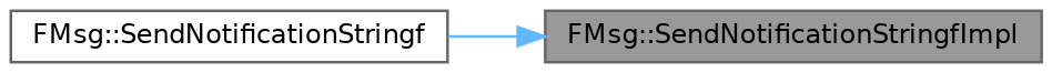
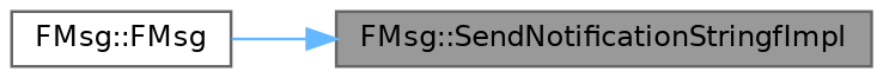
  digraph {
    rankdir=RL
    node [fontname=Helvetica fontsize=10 shape=box style=filled]
    n1 [color=gray40 fillcolor=grey60 fontcolor=black height=0.2 label="FMsg::SendNotificationStringfImpl" width=0.4]
-   n2 [color=grey40 fillcolor=white height=0.2 label="FMsg::SendNotificationStringf" width=0.4]
+   n2 [color=grey40 fillcolor=white height=0.2 label="FMsg::FMsg" width=0.4]
    n1 -> n2 [color=steelblue1 dir=back fontname=Helvetica fontsize=10 labelfontname=Helvetica labelfontsize=10 style=solid]
  }
